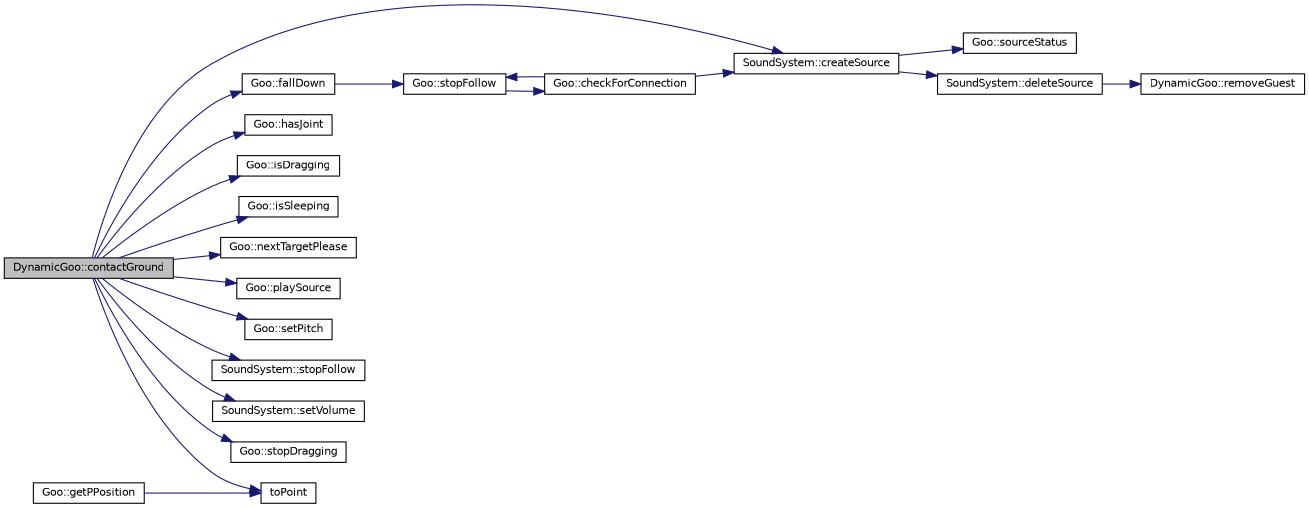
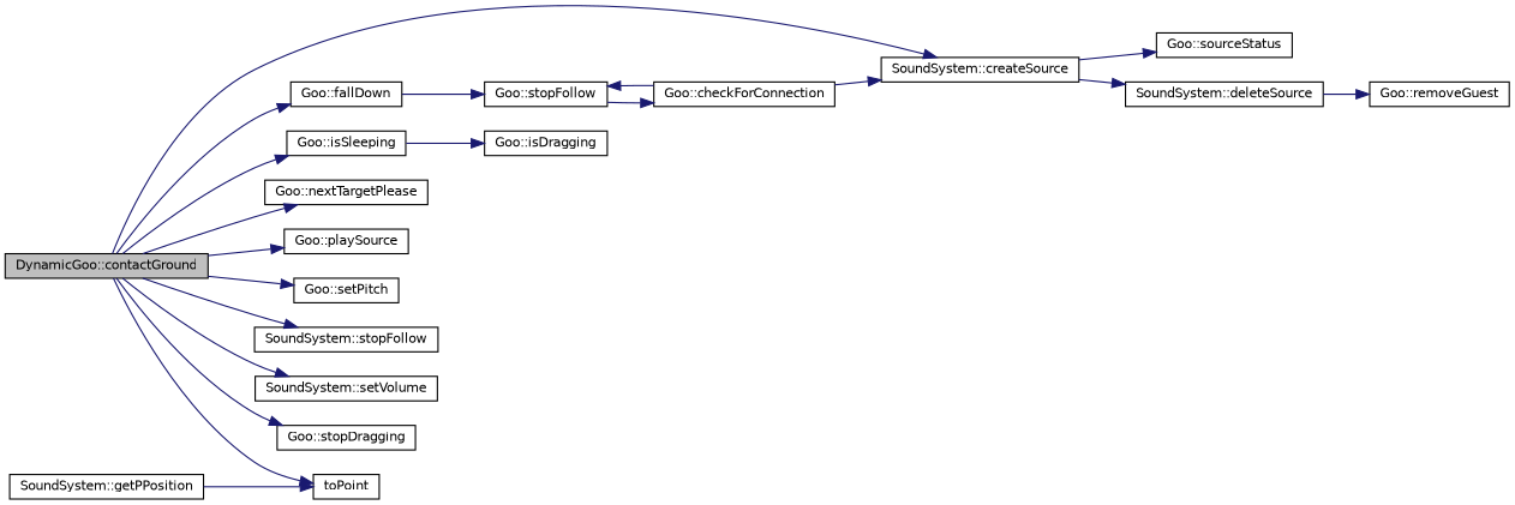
  digraph {
    rankdir=LR
    node [color=black fillcolor=white fontname=Helvetica fontsize=10 shape=record style=filled]
    edge [color=midnightblue fontname=Helvetica fontsize=10 labelfontname=Helvetica labelfontsize=10 style=solid]
    n1 [fillcolor=grey75 fontcolor=black height=0.2 label="DynamicGoo::contactGround" width=0.4]
    n2 [height=0.2 label="SoundSystem::createSource" width=0.4]
    n3 [height=0.2 label="Goo::fallDown" width=0.4]
-   n4 [height=0.2 label="Goo::hasJoint" width=0.4]
    n5 [height=0.2 label="Goo::isDragging" width=0.4]
    n6 [height=0.2 label="Goo::isSleeping" width=0.4]
    n7 [height=0.2 label="Goo::nextTargetPlease" width=0.4]
    n8 [height=0.2 label="Goo::playSource" width=0.4]
    n9 [height=0.2 label="Goo::setPitch" width=0.4]
    n10 [height=0.2 label="SoundSystem::stopFollow" width=0.4]
    n11 [height=0.2 label="SoundSystem::setVolume" width=0.4]
    n12 [height=0.2 label="Goo::stopDragging" width=0.4]
    n13 [height=0.2 label=toPoint width=0.4]
    n14 [height=0.2 label="Goo::sourceStatus" width=0.4]
    n15 [height=0.2 label="SoundSystem::deleteSource" width=0.4]
    n16 [height=0.2 label="Goo::stopFollow" width=0.4]
-   n17 [height=0.2 label="Goo::getPPosition" width=0.4]
-   n18 [height=0.2 label="DynamicGoo::removeGuest" width=0.4]
+   n17 [height=0.2 label="SoundSystem::getPPosition" width=0.4]
+   n18 [height=0.2 label="Goo::removeGuest" width=0.4]
    n19 [height=0.2 label="Goo::checkForConnection" width=0.4]
    n1 -> n2
    n1 -> n3
-   n1 -> n4
-   n1 -> n5
+   n6 -> n5
    n1 -> n6
    n1 -> n7
    n1 -> n8
    n1 -> n9
    n1 -> n10
    n1 -> n11
    n1 -> n12
    n1 -> n13
    n2 -> n14
    n2 -> n15
    n3 -> n16
    n15 -> n18
    n16 -> n19
    n17 -> n13
    n19 -> n2
    n19 -> n16
  }
